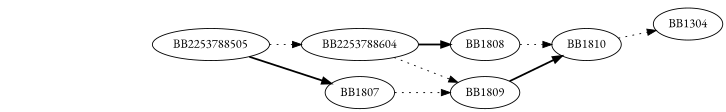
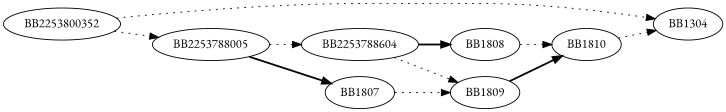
  digraph {
    fontname="EB Garamond"
    rankdir=LR
    node [fontname="EB Garamond"]
    edge [fontname="EB Garamond" style=dotted]
    n1 [label=BB1304]
-   BB2253788505
+   BB2253800352
+   BB2253788505 [label=BB2253788005]
    BB2253788604
    BB1807
    BB1808
    BB1809
    BB1810
+   BB2253800352 -> n1
+   BB2253800352 -> BB2253788505
    BB2253788505 -> BB2253788604
    BB2253788505 -> BB1807 [style=bold]
    BB2253788604 -> BB1808 [style=bold]
    BB2253788604 -> BB1809
    BB1807 -> BB1809
    BB1808 -> BB1810
    BB1809 -> BB1810 [style=bold]
    BB1810 -> n1
  }
